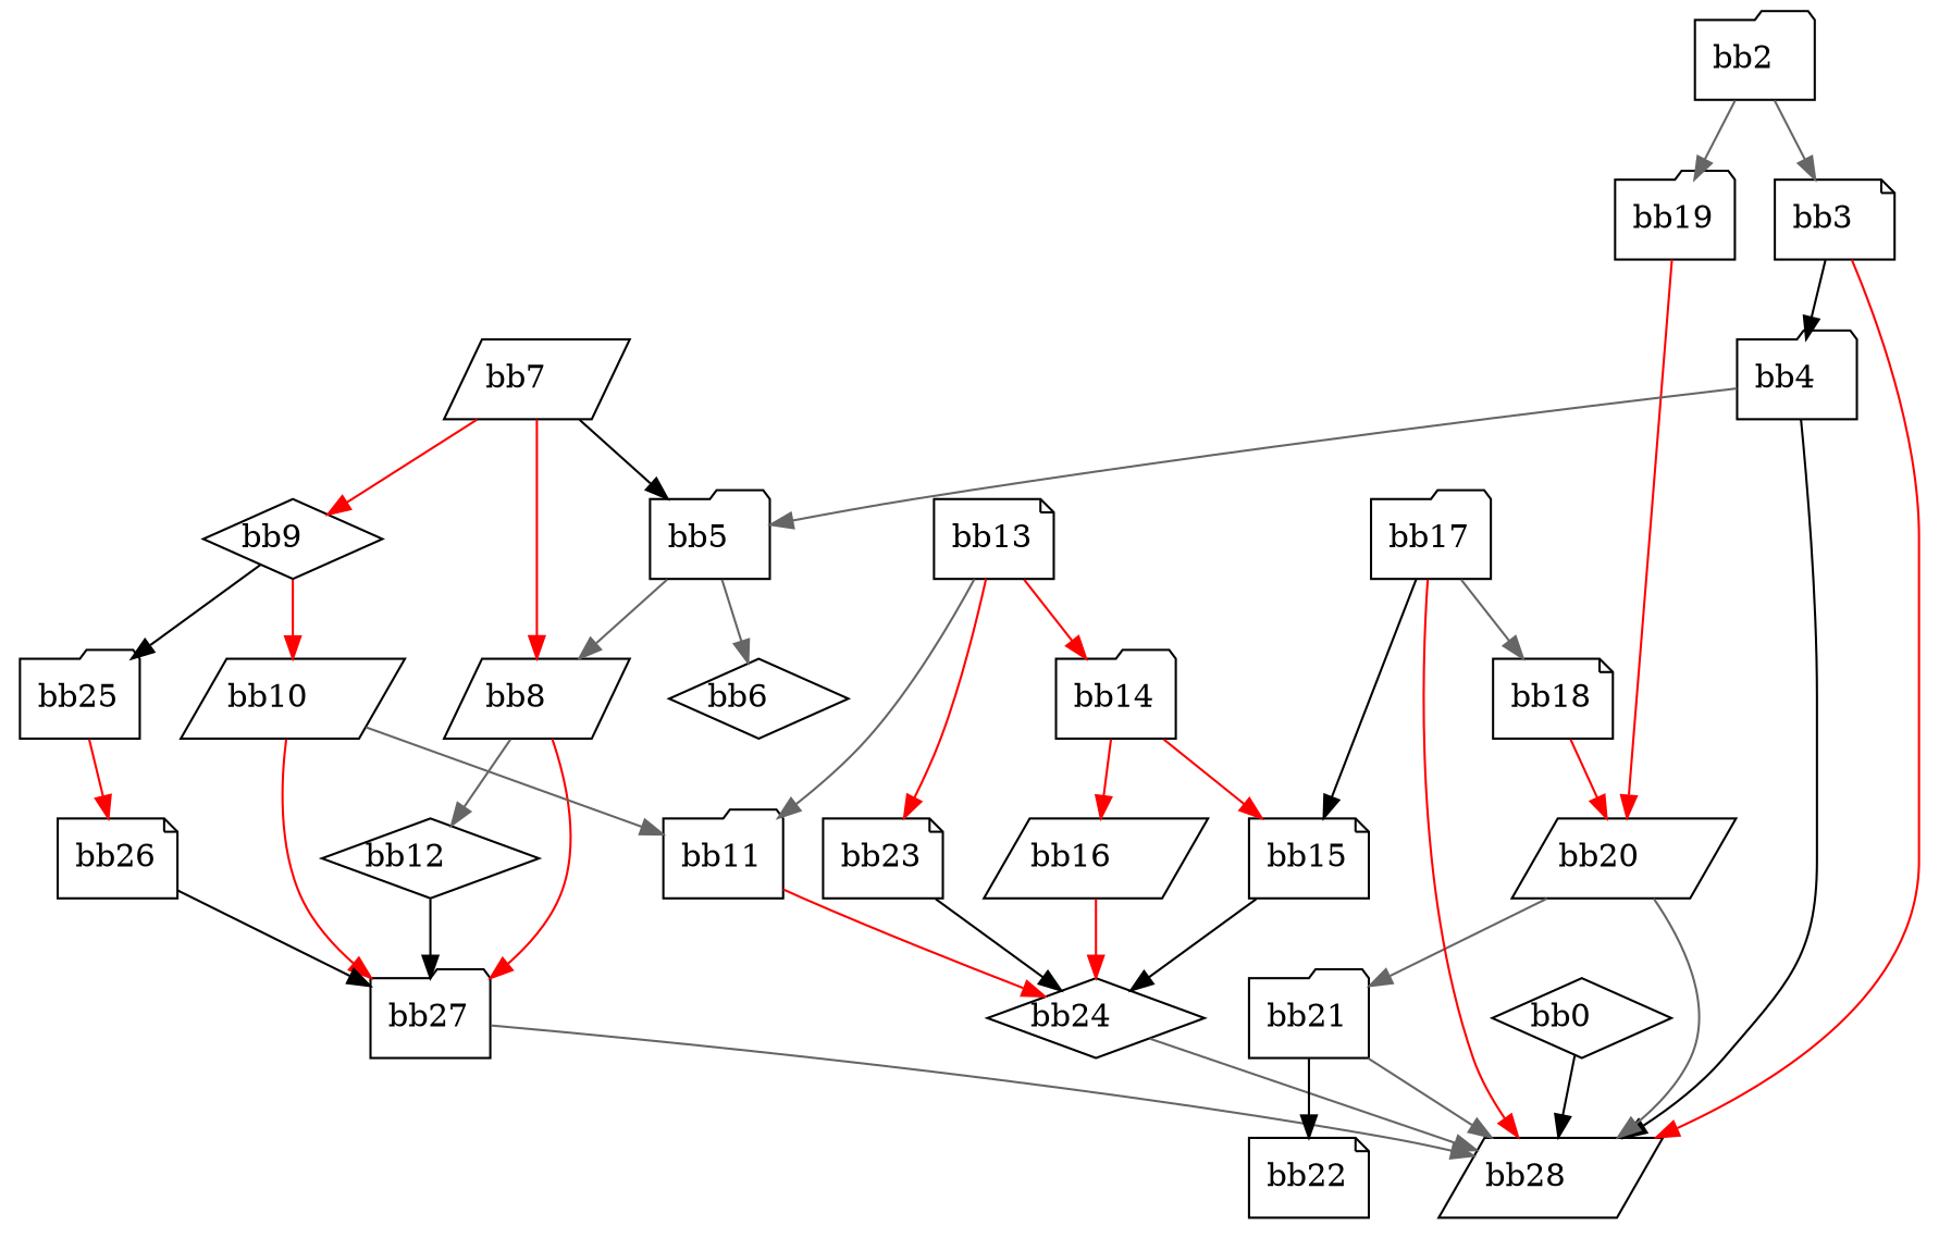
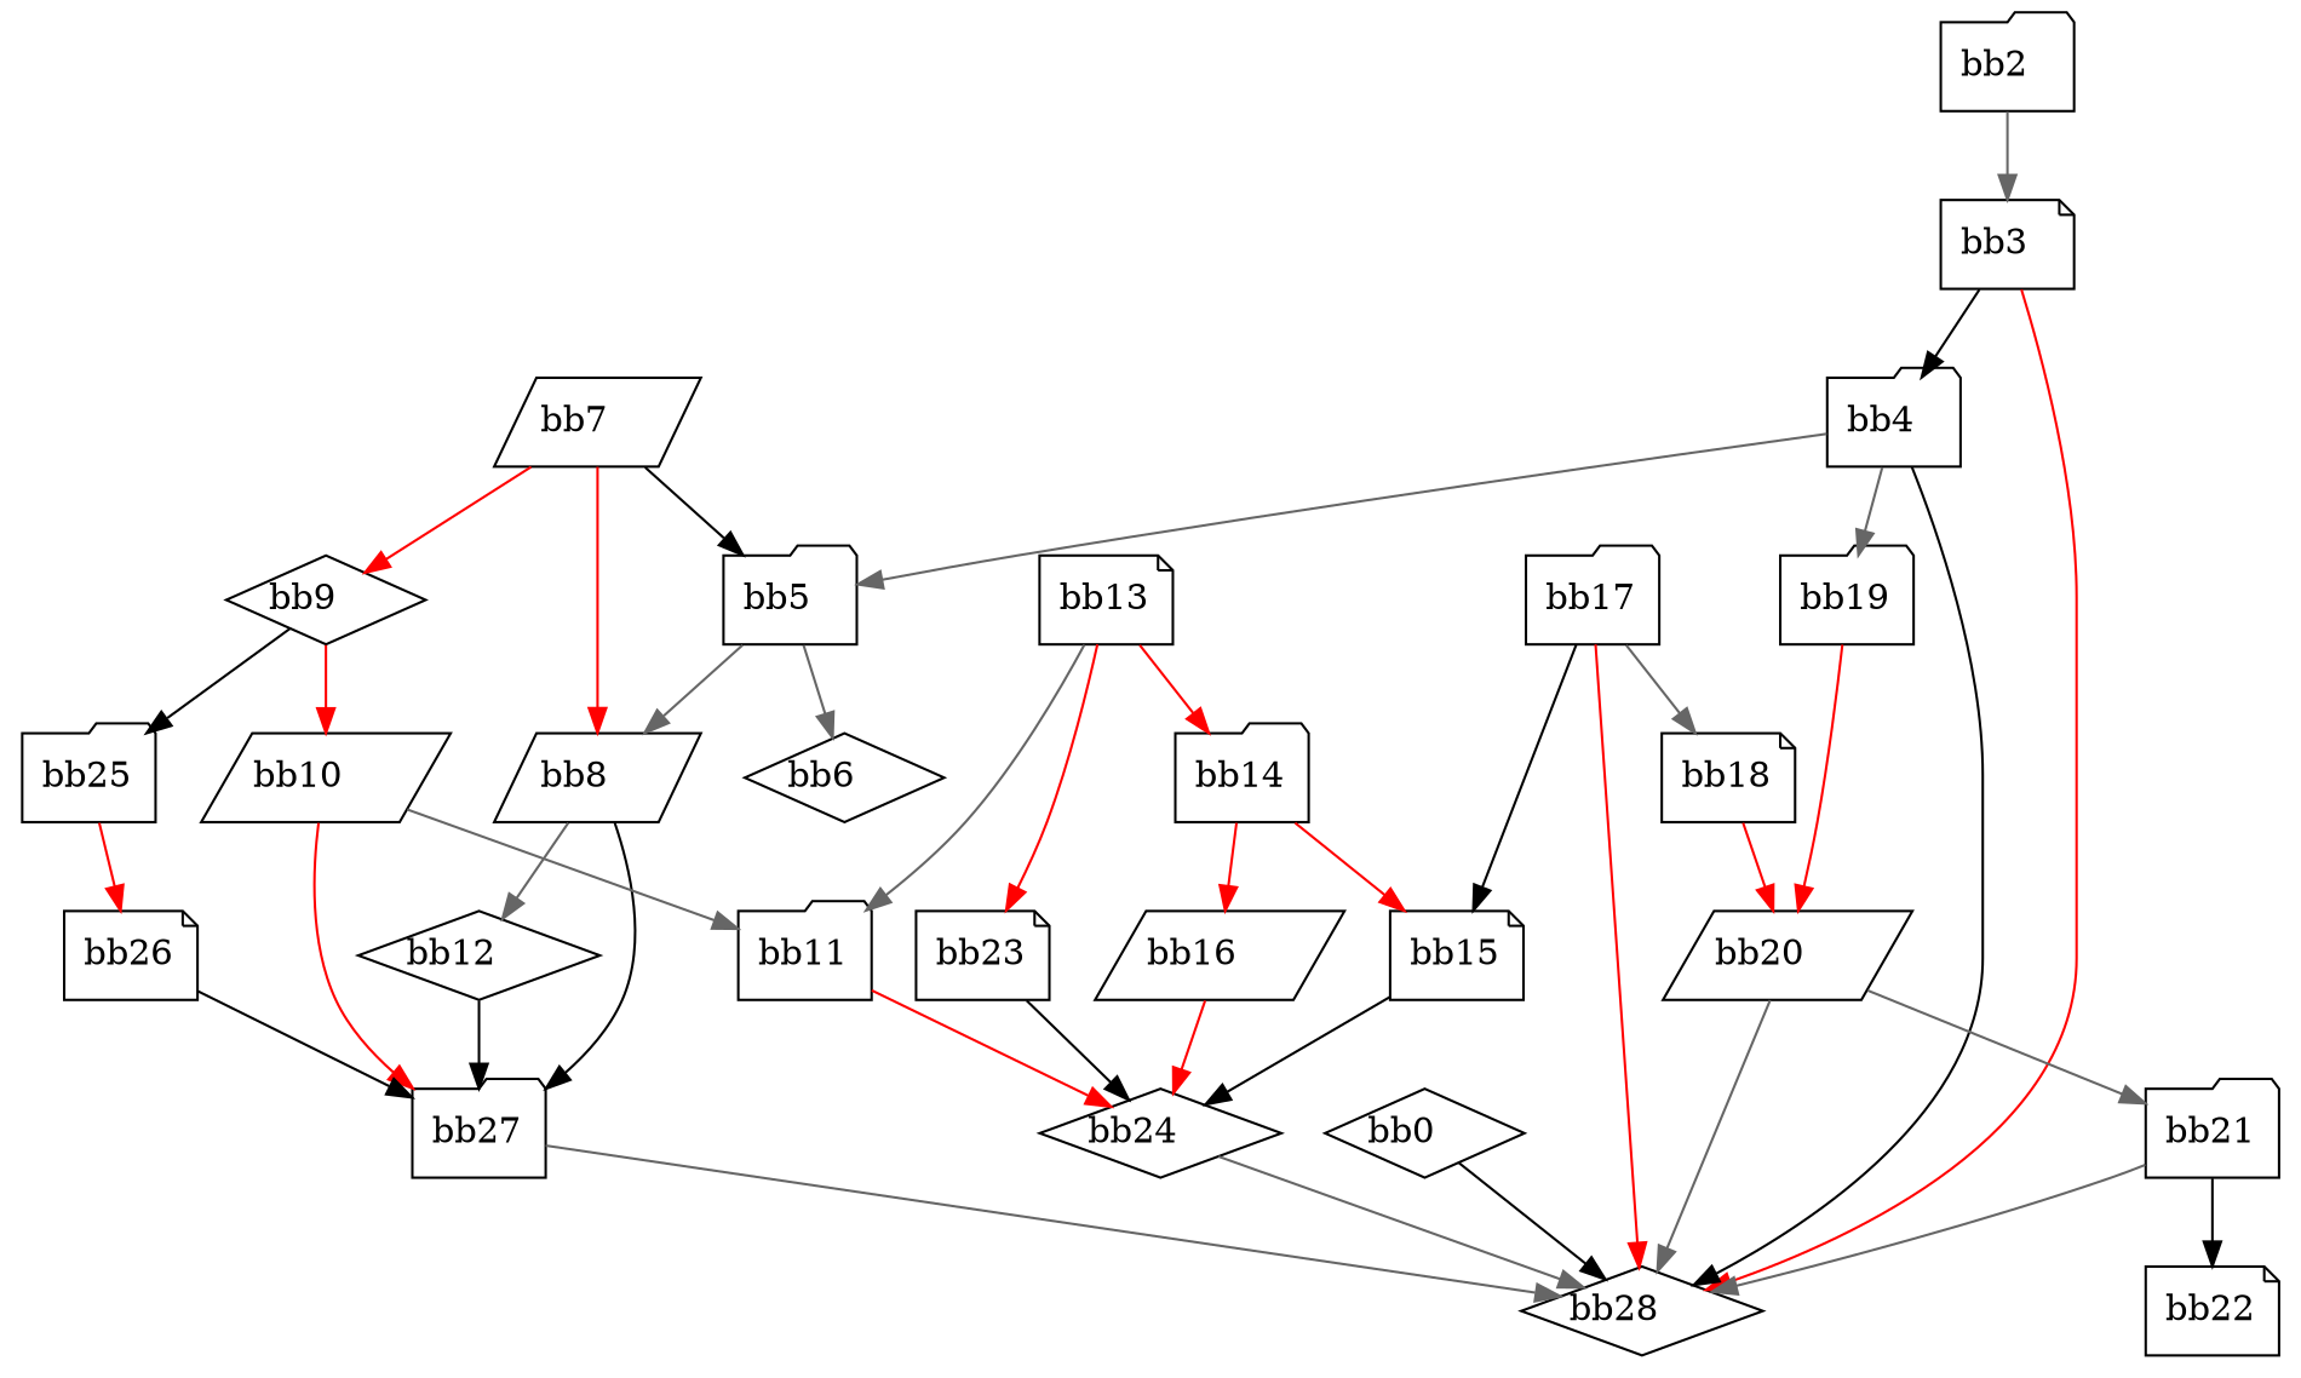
  digraph {
    node [shape=folder]
    edge [color=red]
    n1 [label="bb0\l" shape=diamond]
-   n2 [label="bb28\l" shape=parallelogram]
+   n2 [label="bb28\l" shape=diamond]
    n3 [label="bb2\l"]
    n4 [label="bb3\l" shape=note]
    n5 [label="bb19\l"]
    n6 [label="bb4\l"]
    n7 [label="bb20\l" shape=parallelogram]
    n8 [label="bb5\l"]
    n9 [label="bb6\l" shape=diamond]
    n10 [label="bb8\l" shape=parallelogram]
    n11 [label="bb7\l" shape=parallelogram]
    n12 [label="bb9\l" shape=diamond]
    n13 [label="bb12\l" shape=diamond]
    n14 [label="bb27\l"]
    n15 [label="bb10\l" shape=parallelogram]
    n16 [label="bb25\l"]
    n17 [label="bb11\l"]
    n18 [label="bb26\l" shape=note]
    n19 [label="bb24\l" shape=diamond]
    n20 [label="bb13\l" shape=note]
    n21 [label="bb14\l"]
    n22 [label="bb23\l" shape=note]
    n23 [label="bb15\l" shape=note]
    n24 [label="bb16\l" shape=parallelogram]
    n25 [label="bb17\l"]
    n26 [label="bb18\l" shape=note]
    n27 [label="bb21\l"]
    n28 [label="bb22\l" shape=note]
    n1 -> n2 [color=black]
    n3 -> n4 [color=gray40]
-   n3 -> n5 [color=gray40]
+   n6 -> n5 [color=gray40]
    n4 -> n2
    n4 -> n6 [color=black]
    n5 -> n7
    n6 -> n2 [color=black]
    n6 -> n8 [color=gray40]
    n7 -> n2 [color=gray40]
    n7 -> n27 [color=gray40]
    n8 -> n9 [color=gray40]
    n8 -> n10 [color=gray40]
    n10 -> n13 [color=gray40]
-   n10 -> n14
+   n10 -> n14 [color=black]
    n11 -> n8 [color=black]
    n11 -> n10
    n11 -> n12
    n12 -> n15
    n12 -> n16 [color=black]
    n13 -> n14 [color=black]
    n14 -> n2 [color=gray40]
    n15 -> n14
    n15 -> n17 [color=gray40]
    n16 -> n18
    n17 -> n19
    n18 -> n14 [color=black]
    n19 -> n2 [color=gray40]
    n20 -> n17 [color=gray40]
    n20 -> n21
    n20 -> n22
    n21 -> n23
    n21 -> n24
    n22 -> n19 [color=black]
    n23 -> n19 [color=black]
    n24 -> n19
    n25 -> n2
    n25 -> n23 [color=black]
    n25 -> n26 [color=gray40]
    n26 -> n7
    n27 -> n2 [color=gray40]
    n27 -> n28 [color=black]
  }
